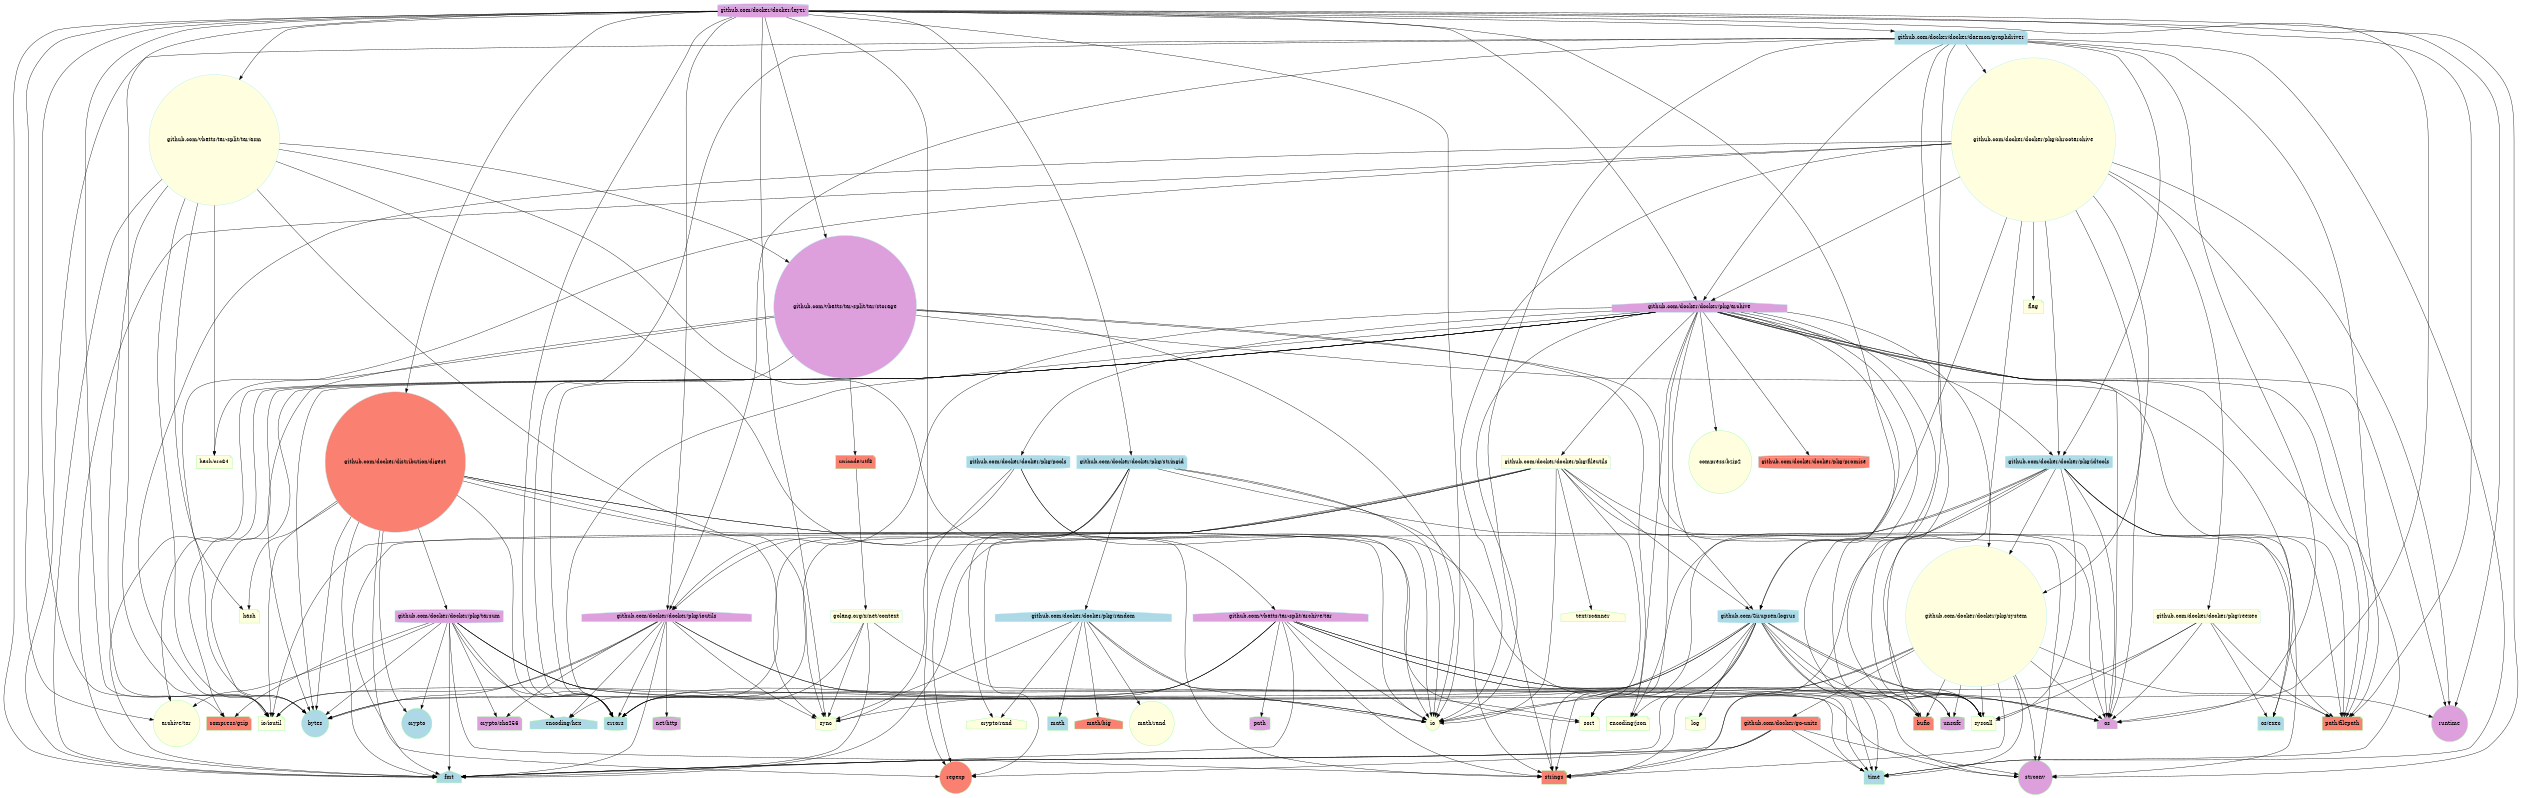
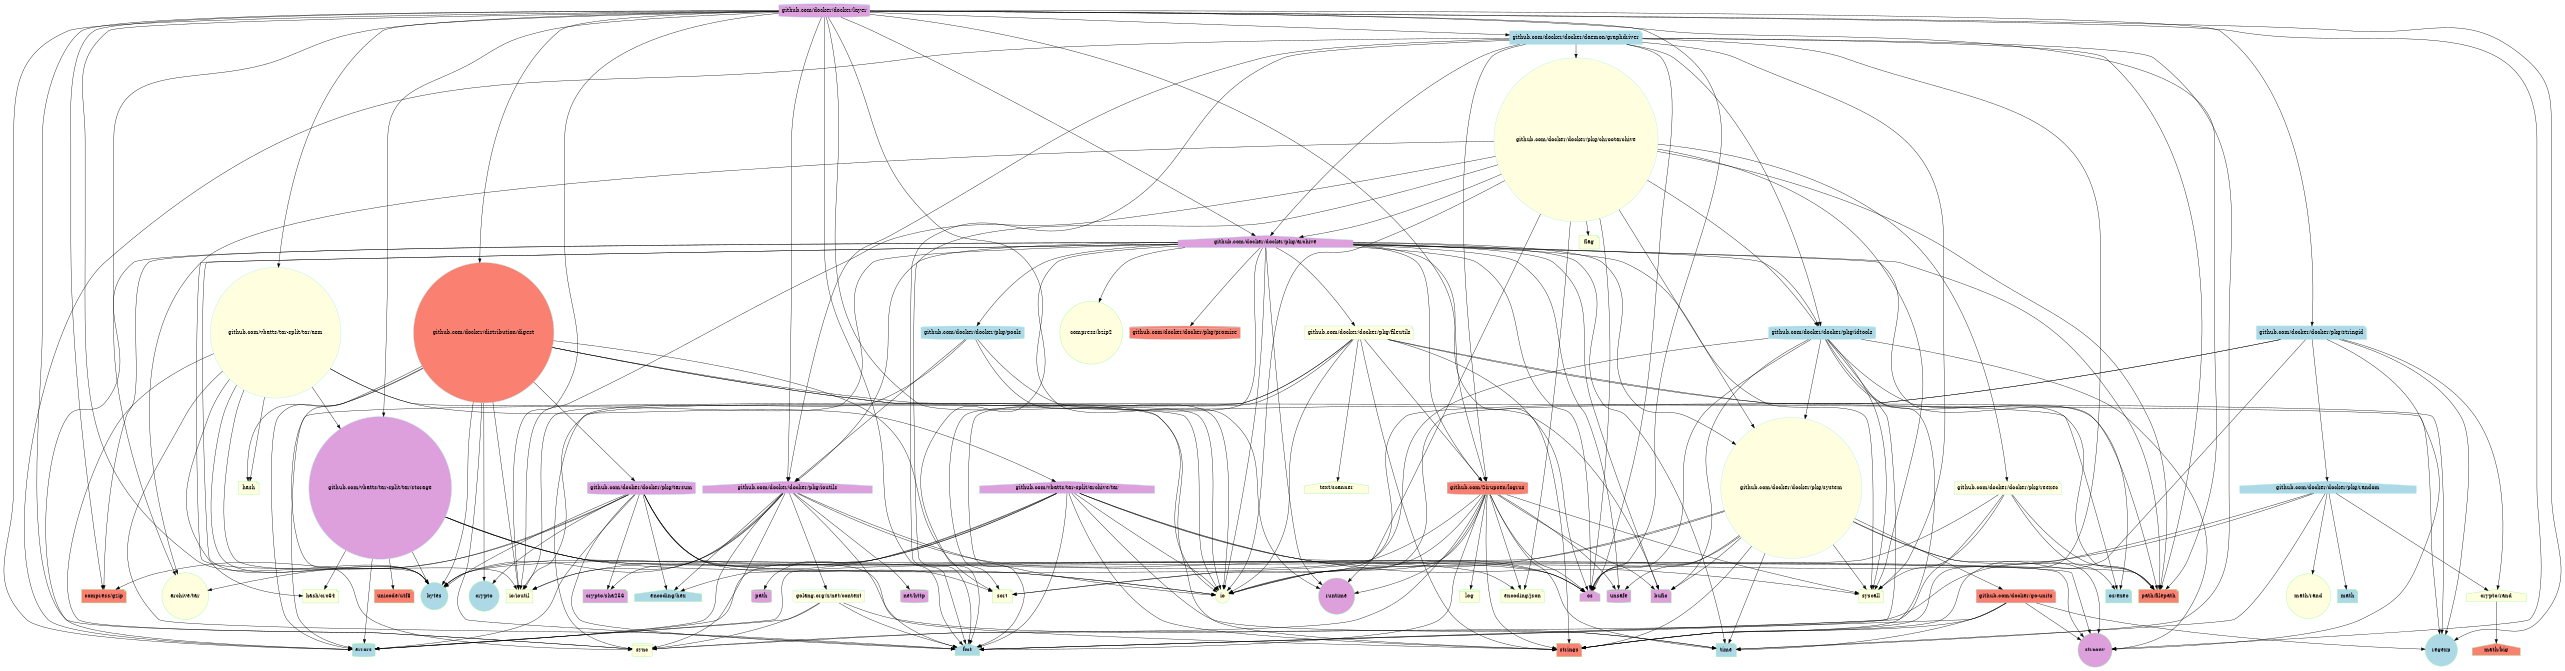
  digraph {
    node [color=palegreen fillcolor=lightyellow shape=note style=filled]
    n1 [fillcolor=lightblue label=errors shape=cylinder]
    n2 [label=flag]
    n3 [fillcolor=lightblue label=fmt shape=house]
    n4 [fillcolor=plum label=strconv shape=circle]
    n5 [color=paleturquoise label="github.com/docker/docker/pkg/fileutils"]
-   n6 [color=paleturquoise fillcolor=lightblue label="github.com/Sirupsen/logrus" shape=cylinder]
+   n6 [color=paleturquoise fillcolor=salmon label="github.com/Sirupsen/logrus" shape=cylinder]
    n7 [label=io shape=circle]
    n8 [label="io/ioutil"]
    n9 [fillcolor=plum label=os shape=house]
    n10 [fillcolor=salmon label="path/filepath"]
-   n11 [fillcolor=salmon label=regexp shape=circle]
+   n11 [fillcolor=lightblue label=regexp shape=circle]
    n12 [fillcolor=salmon label=strings]
    n13 [label="text/scanner" shape=house]
    n14 [fillcolor=lightblue label=time]
    n15 [label="encoding/json"]
-   n16 [fillcolor=salmon label=bufio]
+   n16 [fillcolor=plum label=bufio]
    n17 [fillcolor=lightblue label=bytes shape=circle]
    n18 [label=log shape=cylinder]
    n19 [fillcolor=plum label=runtime shape=circle]
    n20 [label=sort]
    n21 [label=sync shape=cylinder]
    n22 [label=syscall]
    n23 [fillcolor=plum label=unsafe shape=cylinder]
    n24 [fillcolor=salmon label="compress/gzip"]
    n25 [color=paleturquoise fillcolor=salmon label="github.com/docker/go-units"]
    n26 [label="crypto/rand" shape=house]
    n27 [color=paleturquoise fillcolor=salmon label="github.com/docker/distribution/digest" shape=circle]
    n28 [fillcolor=lightblue label=crypto shape=circle]
    n29 [color=paleturquoise fillcolor=plum label="github.com/docker/docker/pkg/tarsum" shape=cylinder]
    n30 [label=hash]
    n31 [fillcolor=plum label="crypto/sha256"]
    n32 [fillcolor=lightblue label="encoding/hex" shape=house]
    n33 [label="archive/tar" shape=circle]
    n34 [color=paleturquoise fillcolor=plum label="github.com/docker/docker/pkg/ioutils" shape=house]
    n35 [color=paleturquoise label="golang.org/x/net/context" shape=cylinder]
    n36 [fillcolor=plum label="net/http" shape=cylinder]
    n37 [color=paleturquoise fillcolor=plum label="github.com/vbatts/tar-split/archive/tar" shape=house]
    n38 [fillcolor=plum label=path shape=cylinder]
    n39 [color=paleturquoise fillcolor=plum label="github.com/docker/docker/pkg/archive" shape=house]
    n40 [label="compress/bzip2" shape=circle]
    n41 [color=paleturquoise fillcolor=lightblue label="github.com/docker/docker/pkg/idtools" shape=cylinder]
    n42 [color=paleturquoise fillcolor=lightblue label="github.com/docker/docker/pkg/pools" shape=cylinder]
    n43 [color=paleturquoise fillcolor=salmon label="github.com/docker/docker/pkg/promise" shape=cylinder]
    n44 [color=paleturquoise label="github.com/docker/docker/pkg/system" shape=circle]
    n45 [fillcolor=lightblue label="os/exec"]
    n46 [fillcolor=salmon label="unicode/utf8"]
    n47 [color=paleturquoise fillcolor=lightblue label="github.com/docker/docker/pkg/random" shape=house]
    n48 [fillcolor=lightblue label=math]
    n49 [fillcolor=salmon label="math/big" shape=house]
    n50 [label="math/rand" shape=circle]
    n51 [color=paleturquoise fillcolor=plum label="github.com/vbatts/tar-split/tar/storage" shape=circle]
    n52 [label="hash/crc64"]
    n53 [color=paleturquoise fillcolor=lightblue label="github.com/docker/docker/daemon/graphdriver"]
    n54 [color=paleturquoise label="github.com/docker/docker/pkg/chrootarchive" shape=circle]
    n55 [color=paleturquoise label="github.com/docker/docker/pkg/reexec"]
    n56 [color=paleturquoise fillcolor=lightblue label="github.com/docker/docker/pkg/stringid"]
    n57 [color=paleturquoise fillcolor=plum label="github.com/docker/docker/layer" shape=cylinder]
    n58 [color=paleturquoise label="github.com/vbatts/tar-split/tar/asm" shape=circle]
    n5 -> n1
    n5 -> n3
    n5 -> n6
    n5 -> n7
    n5 -> n8
    n5 -> n9
    n5 -> n10
    n5 -> n11
    n5 -> n12
    n5 -> n13
    n6 -> n3
    n6 -> n7
    n6 -> n9
    n6 -> n12
    n6 -> n14
    n6 -> n15
    n6 -> n16
    n6 -> n17
    n6 -> n18
    n6 -> n19
    n6 -> n20
    n6 -> n21
    n6 -> n22
    n6 -> n23
    n25 -> n3
    n25 -> n4
    n25 -> n11
    n25 -> n12
    n25 -> n14
    n27 -> n1
    n27 -> n3
    n27 -> n7
    n27 -> n8
    n27 -> n11
    n27 -> n12
    n27 -> n17
    n27 -> n20
    n27 -> n21
    n27 -> n28
    n27 -> n29
    n27 -> n30
    n29 -> n1
    n29 -> n3
    n29 -> n4
    n29 -> n7
    n29 -> n12
    n29 -> n17
    n29 -> n20
    n29 -> n24
    n29 -> n28
    n29 -> n31
    n29 -> n32
    n29 -> n33
    n34 -> n1
    n34 -> n3
    n34 -> n7
    n34 -> n8
    n34 -> n9
    n34 -> n17
    n34 -> n21
    n34 -> n31
    n34 -> n32
-   n46 -> n35
+   n34 -> n35
    n34 -> n36
    n35 -> n1
    n35 -> n3
    n35 -> n14
    n35 -> n21
    n37 -> n1
    n37 -> n3
    n37 -> n4
    n37 -> n7
    n37 -> n8
    n37 -> n9
    n37 -> n12
    n37 -> n14
    n37 -> n17
    n37 -> n22
    n37 -> n38
    n39 -> n1
    n39 -> n3
    n39 -> n5
    n39 -> n6
    n39 -> n7
    n39 -> n8
    n39 -> n9
    n39 -> n10
    n39 -> n12
    n39 -> n14
    n39 -> n16
    n39 -> n17
    n39 -> n19
    n39 -> n20
    n39 -> n22
    n39 -> n23
    n39 -> n24
    n39 -> n33
    n39 -> n34
    n39 -> n40
    n39 -> n41
    n39 -> n42
    n39 -> n43
    n39 -> n44
    n39 -> n45
    n41 -> n3
    n41 -> n4
    n41 -> n9
    n41 -> n10
    n41 -> n12
    n41 -> n16
    n41 -> n20
    n41 -> n22
    n41 -> n44
    n41 -> n45
    n42 -> n7
    n42 -> n16
    n42 -> n21
    n42 -> n34
    n44 -> n1
    n44 -> n4
    n44 -> n7
    n44 -> n9
    n44 -> n10
    n44 -> n12
    n44 -> n14
    n44 -> n16
    n44 -> n22
    n44 -> n23
    n44 -> n25
    n47 -> n7
    n47 -> n14
    n47 -> n21
    n47 -> n26
    n47 -> n48
-   n47 -> n49
+   n26 -> n49
    n47 -> n50
    n51 -> n1
    n51 -> n7
    n51 -> n9
    n51 -> n10
    n51 -> n15
    n51 -> n17
    n51 -> n46
    n51 -> n52
    n53 -> n1
    n53 -> n3
    n53 -> n6
    n53 -> n9
    n53 -> n10
    n53 -> n12
    n53 -> n14
    n53 -> n22
    n53 -> n34
    n53 -> n39
    n53 -> n41
    n53 -> n54
    n54 -> n2
    n54 -> n3
    n54 -> n7
    n54 -> n8
    n54 -> n9
    n54 -> n10
    n54 -> n15
    n54 -> n17
    n54 -> n19
    n54 -> n22
    n54 -> n39
    n54 -> n41
    n54 -> n44
    n54 -> n55
    n55 -> n3
    n55 -> n9
    n55 -> n10
    n55 -> n22
    n55 -> n45
    n56 -> n4
    n56 -> n7
    n56 -> n11
    n56 -> n12
    n56 -> n26
    n56 -> n32
    n56 -> n47
    n57 -> n1
    n57 -> n3
    n57 -> n4
    n57 -> n6
    n57 -> n7
    n57 -> n8
    n57 -> n9
    n57 -> n10
    n57 -> n11
    n57 -> n17
    n57 -> n19
    n57 -> n21
    n57 -> n24
    n57 -> n27
    n57 -> n33
    n57 -> n34
    n57 -> n39
    n57 -> n51
    n57 -> n53
    n57 -> n56
    n57 -> n58
    n58 -> n3
    n58 -> n7
    n58 -> n8
    n58 -> n17
    n58 -> n21
    n58 -> n30
    n58 -> n37
    n58 -> n51
    n58 -> n52
  }
